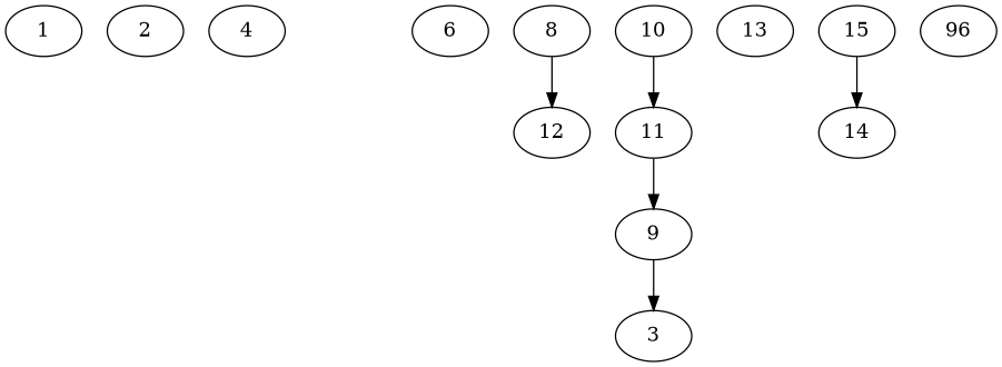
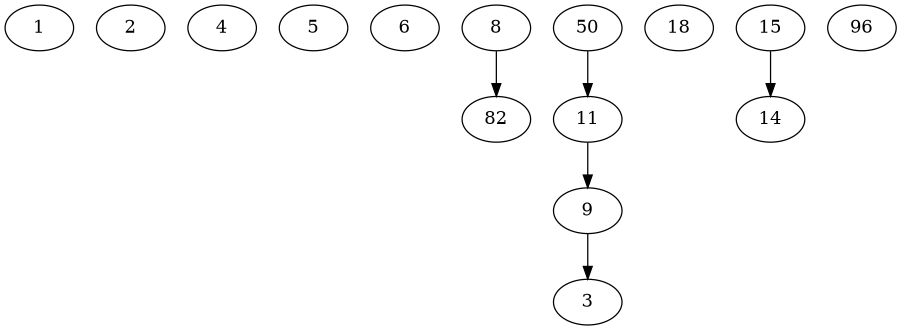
  digraph {
    node [Weight=14]
    edge [Weight=14]
    1 [Weight=40]
    2 [Weight=29]
    4 [Weight=29]
+   5 [Weight=40]
    6
    8 [Weight=27]
-   12 [Weight=18]
+   12 [Weight=18 label=82]
    9 [Weight=20]
    3
    11 [Weight=19]
-   10
-   13 [Weight=39]
+   10 [label=50]
+   13 [Weight=39 label=18]
    14 [Weight=11]
    15 [Weight=10]
    n15 [Weight=28 label=96]
    8 -> 12 [Weight=13]
    9 -> 3 [Weight=18]
    11 -> 9
    10 -> 11
    15 -> 14 [Weight=16]
  }
